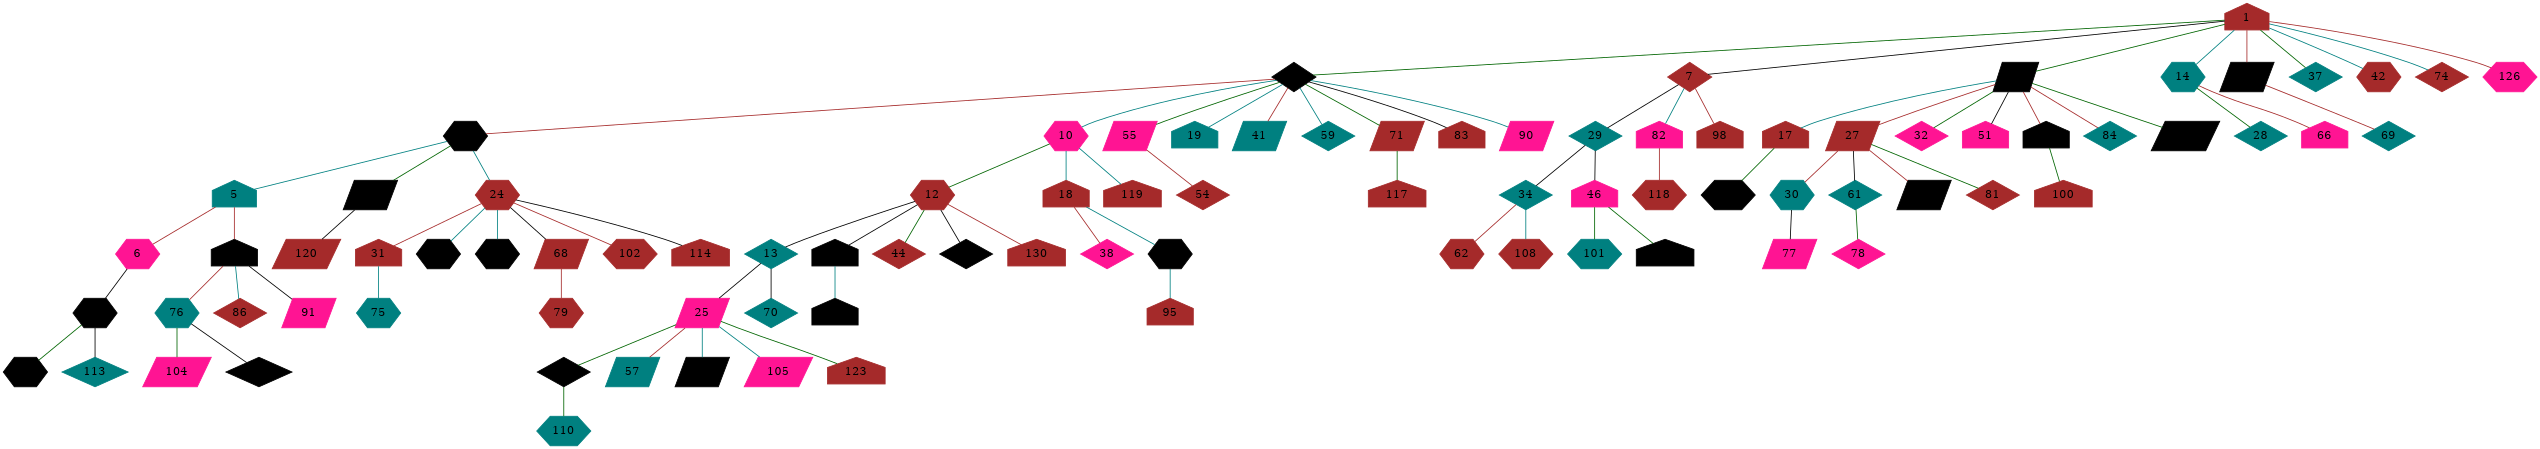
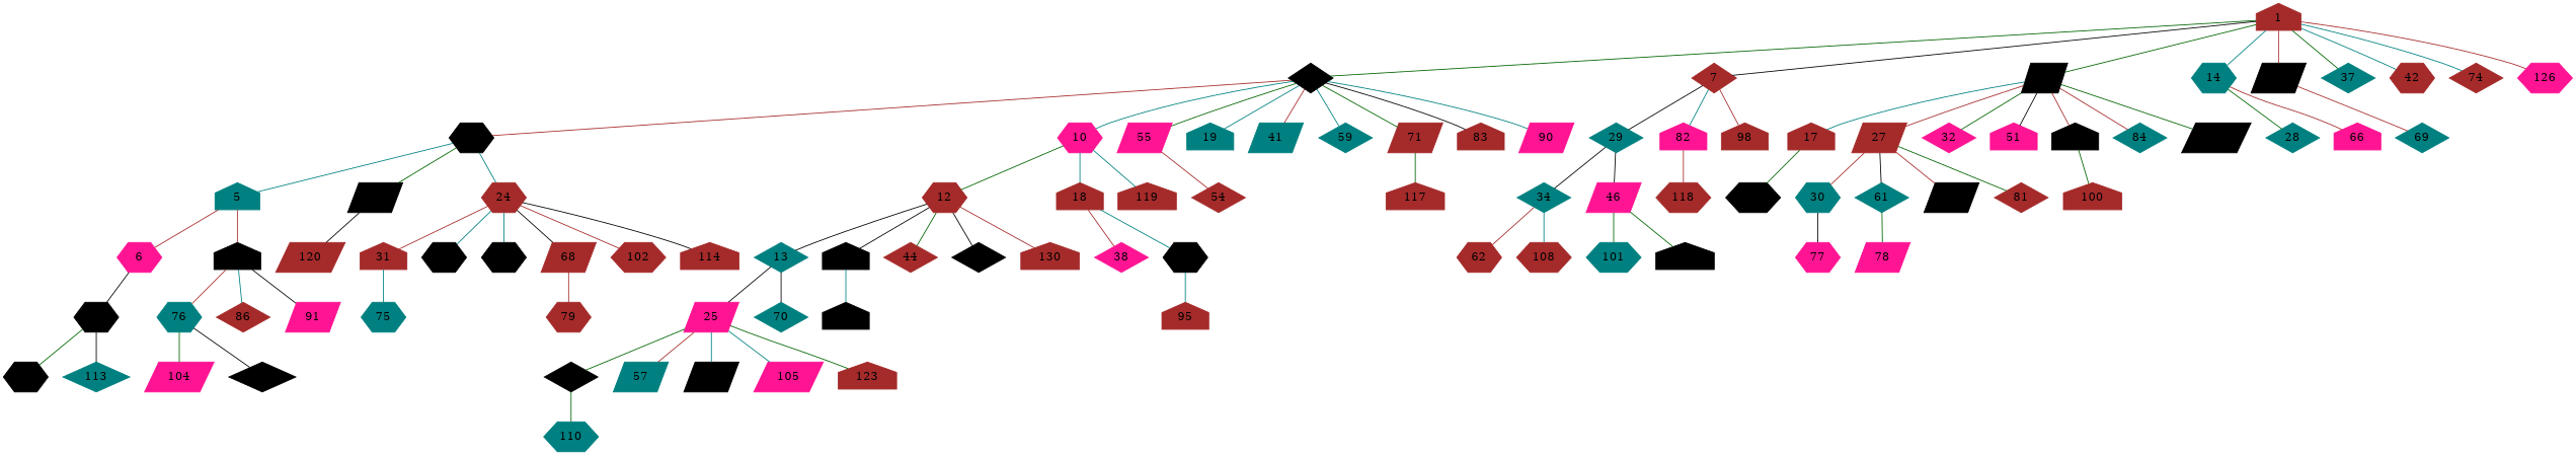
  graph {
    node [color=brown shape=hexagon style=filled]
    edge [color=brown]
    1 [shape=house super="+2"]
    3 [color=black shape=diamond super="+9"]
    7 [shape=diamond super="+26"]
    8 [color=black shape=parallelogram super="+21"]
    14 [color=teal super="+63"]
    16 [color=black shape=parallelogram]
    37 [color=teal shape=diamond]
    42
    74 [shape=diamond]
    126 [color=deeppink]
    4 [color=black super="+45"]
    10 [color=deeppink super="+97"]
    n13 [color=deeppink label=55 shape=parallelogram]
    19 [color=teal shape=house]
    41 [color=teal shape=parallelogram]
    59 [color=teal shape=diamond]
    71 [shape=parallelogram]
    83 [shape=house]
    90 [color=deeppink shape=parallelogram]
    29 [color=teal shape=diamond]
    82 [color=deeppink shape=house]
    98 [shape=house super="+99"]
    17 [shape=house]
    27 [shape=parallelogram super="+40"]
    n25 [color=deeppink label=32 shape=diamond]
    51 [color=deeppink shape=house]
    53 [color=black shape=house super="+128"]
    84 [color=teal shape=diamond]
    103 [color=black shape=parallelogram]
    28 [color=teal shape=diamond]
    66 [color=deeppink shape=house]
    69 [color=teal shape=diamond super="+73"]
    5 [color=teal shape=house super="+52"]
    23 [color=black shape=parallelogram super="+39"]
    24 [super="+47"]
    12 [super="+115"]
    18 [shape=house]
    119 [shape=house]
    54 [shape=diamond super="+112"]
    117 [shape=house]
    6 [color=deeppink super="+32"]
    58 [color=black shape=house super="+72"]
    120 [shape=parallelogram super="+129"]
    31 [shape=house super="+35"]
    56 [color=black]
    60 [color=black super="+87"]
    68 [shape=parallelogram]
    102
    114 [shape=house]
    11 [color=black super="+36"]
    76 [color=teal super="+89"]
    86 [shape=diamond]
    91 [color=deeppink shape=parallelogram]
    22 [color=black]
    113 [color=teal shape=diamond]
    34 [color=teal shape=diamond super="+80"]
-   46 [color=deeppink shape=house super="+48"]
+   46 [color=deeppink shape=parallelogram super="+48"]
    118
    106 [color=black super="+107"]
    30 [color=teal super="+96"]
    61 [color=teal shape=diamond super="+116"]
    64 [color=black shape=parallelogram]
    81 [shape=diamond super="+93"]
    100 [shape=house]
    13 [color=teal shape=diamond super="+20"]
    43 [color=black shape=house]
    44 [shape=diamond super="+55"]
    88 [color=black shape=diamond]
    130 [shape=house]
    38 [color=deeppink shape=diamond]
    67 [color=black]
    25 [color=deeppink shape=parallelogram super="+49"]
    70 [color=teal shape=diamond]
    92 [color=black shape=house]
    50 [color=black shape=diamond super="+85"]
    57 [color=teal shape=parallelogram super="+125"]
    94 [color=black shape=parallelogram]
    105 [color=deeppink shape=parallelogram]
    123 [shape=house]
    95 [shape=house super="+111"]
    75 [color=teal]
    79
    110 [color=teal]
-   77 [color=deeppink shape=parallelogram]
-   78 [color=deeppink shape=diamond super="+127"]
+   77 [color=deeppink]
+   78 [color=deeppink shape=parallelogram super="+127"]
    62 [super="+65"]
    108
    101 [color=teal]
    109 [color=black shape=house]
    104 [color=deeppink shape=parallelogram]
    122 [color=black shape=diamond]
    1 -- 3 [color=darkgreen]
    1 -- 7 [color=black]
    1 -- 8 [color=darkgreen]
    1 -- 14 [color=teal]
    1 -- 16
    1 -- 37 [color=darkgreen]
    1 -- 42 [color=teal]
    1 -- 74 [color=teal]
    1 -- 126
    3 -- 4
    3 -- 10 [color=teal]
    3 -- n13 [color=darkgreen]
    3 -- 19 [color=teal]
    3 -- 41
    3 -- 59 [color=teal]
    3 -- 71 [color=darkgreen]
    3 -- 83 [color=black]
    3 -- 90 [color=teal]
    7 -- 29 [color=black]
    7 -- 82 [color=teal]
    7 -- 98
    8 -- 17 [color=teal]
    8 -- 27
    8 -- n25 [color=darkgreen]
    8 -- 51 [color=black]
    8 -- 53
    8 -- 84
    8 -- 103 [color=darkgreen]
    14 -- 28 [color=darkgreen]
    14 -- 66
    16 -- 69
    4 -- 5 [color=teal]
    4 -- 23 [color=darkgreen]
    4 -- 24 [color=teal]
    10 -- 12 [color=darkgreen]
    10 -- 18 [color=teal]
    10 -- 119 [color=teal]
    n13 -- 54
    71 -- 117 [color=darkgreen]
    29 -- 34 [color=black]
    29 -- 46 [color=black]
    82 -- 118
    17 -- 106 [color=darkgreen]
    27 -- 30
    27 -- 61 [color=black]
    27 -- 64
    27 -- 81 [color=darkgreen]
    53 -- 100 [color=darkgreen]
    5 -- 6
    5 -- 58
    23 -- 120 [color=black]
    24 -- 31
    24 -- 56 [color=teal]
    24 -- 60 [color=teal]
    24 -- 68 [color=black]
    24 -- 102
    24 -- 114 [color=black]
    12 -- 13 [color=black]
    12 -- 43 [color=black]
    12 -- 44 [color=darkgreen]
    12 -- 88 [color=black]
    12 -- 130
    18 -- 38
    18 -- 67 [color=teal]
    6 -- 11 [color=black]
    58 -- 76
    58 -- 86 [color=teal]
    58 -- 91 [color=black]
    31 -- 75 [color=teal]
    68 -- 79
    11 -- 22 [color=darkgreen]
    11 -- 113 [color=black]
    76 -- 104 [color=darkgreen]
    76 -- 122 [color=black]
    34 -- 62
    34 -- 108 [color=teal]
    46 -- 101 [color=darkgreen]
    46 -- 109 [color=darkgreen]
    30 -- 77 [color=black]
    61 -- 78 [color=darkgreen]
    13 -- 25 [color=black]
    13 -- 70 [color=black]
    43 -- 92 [color=teal]
    67 -- 95 [color=teal]
    25 -- 50 [color=darkgreen]
    25 -- 57
    25 -- 94 [color=teal]
    25 -- 105 [color=teal]
    25 -- 123 [color=darkgreen]
    50 -- 110 [color=darkgreen]
  }
